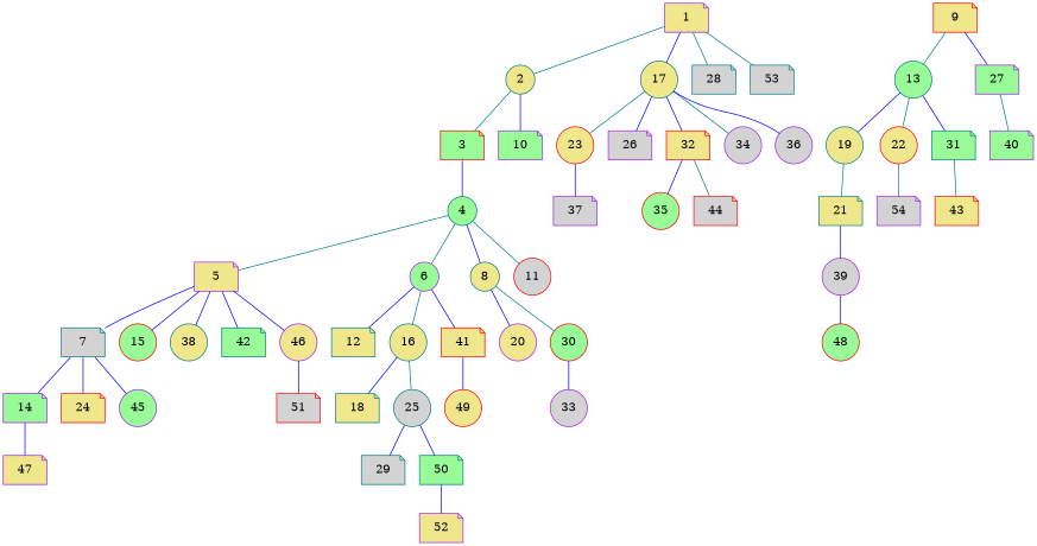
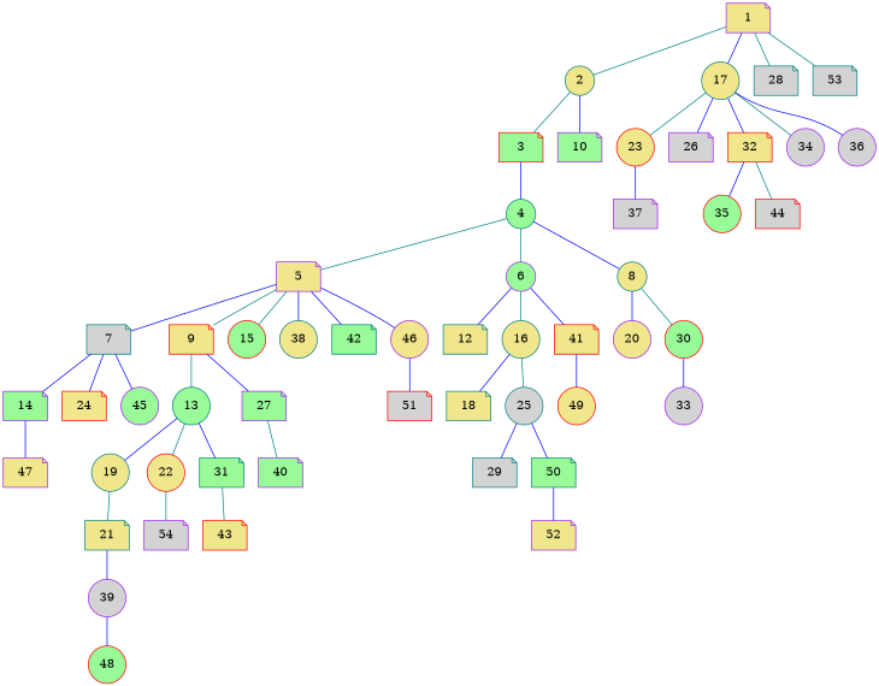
  graph {
    node [color=teal fillcolor=khaki shape=note style=filled]
    edge [color=blue]
    2 [shape=circle]
    1 [color=purple]
    17 [shape=circle]
    28 [fillcolor=lightgrey]
    53 [fillcolor=lightgrey]
    3 [color=red fillcolor=palegreen]
    10 [color=purple fillcolor=palegreen]
    23 [color=red shape=circle]
    26 [color=purple fillcolor=lightgrey]
    32 [color=red]
    34 [color=purple fillcolor=lightgrey shape=circle]
    36 [color=purple fillcolor=lightgrey shape=circle]
    4 [fillcolor=palegreen shape=circle]
    5 [color=purple]
    6 [color=purple fillcolor=palegreen shape=circle]
    8 [shape=circle]
-   11 [color=red fillcolor=lightgrey shape=circle]
    7 [fillcolor=lightgrey]
    9 [color=red]
    15 [color=red fillcolor=palegreen shape=circle]
    38 [shape=circle]
    42 [fillcolor=palegreen]
    46 [color=purple shape=circle]
    12
    16 [shape=circle]
    41 [color=red]
    20 [color=purple shape=circle]
    30 [color=red fillcolor=palegreen shape=circle]
    14 [color=purple fillcolor=palegreen]
    24 [color=red]
    45 [color=purple fillcolor=palegreen shape=circle]
    13 [fillcolor=palegreen shape=circle]
    27 [color=purple fillcolor=palegreen]
    51 [color=red fillcolor=lightgrey]
    18
    25 [fillcolor=lightgrey shape=circle]
    49 [color=red shape=circle]
    47 [color=purple]
    33 [color=purple fillcolor=lightgrey shape=circle]
    19 [shape=circle]
    22 [color=red shape=circle]
    31 [fillcolor=palegreen]
    40 [color=purple fillcolor=palegreen]
    21
    54 [color=purple fillcolor=lightgrey]
    43 [color=red]
    29 [fillcolor=lightgrey]
    50 [fillcolor=palegreen]
    37 [color=purple fillcolor=lightgrey]
    35 [color=red fillcolor=palegreen shape=circle]
    44 [color=red fillcolor=lightgrey]
    39 [color=purple fillcolor=lightgrey shape=circle]
    48 [color=red fillcolor=palegreen shape=circle]
    52 [color=purple]
    2 -- 3 [color=teal]
    2 -- 10
    1 -- 2 [color=teal]
    1 -- 17
    1 -- 28 [color=teal]
    1 -- 53 [color=teal]
    17 -- 23 [color=teal]
    17 -- 26
    17 -- 32
    17 -- 34 [color=teal]
    17 -- 36
    3 -- 4
    23 -- 37
    32 -- 35
    32 -- 44 [color=teal]
    4 -- 5 [color=teal]
    4 -- 6 [color=teal]
    4 -- 8
-   4 -- 11 [color=teal]
    5 -- 7
-   5 -- 15
+   5 -- 9 [color=teal]
+   5 -- 15 [color=teal]
    5 -- 38
    5 -- 42
    5 -- 46
    6 -- 12
    6 -- 16 [color=teal]
    6 -- 41
    8 -- 20
    8 -- 30 [color=teal]
    7 -- 14
    7 -- 24
    7 -- 45
    9 -- 13 [color=teal]
    9 -- 27
    46 -- 51
    16 -- 18
    16 -- 25 [color=teal]
    41 -- 49
    30 -- 33
    14 -- 47
    13 -- 19
    13 -- 22 [color=teal]
    13 -- 31
    27 -- 40 [color=teal]
    25 -- 29
    25 -- 50
    19 -- 21 [color=teal]
    22 -- 54 [color=teal]
    31 -- 43 [color=teal]
    21 -- 39
    50 -- 52
    39 -- 48
  }
